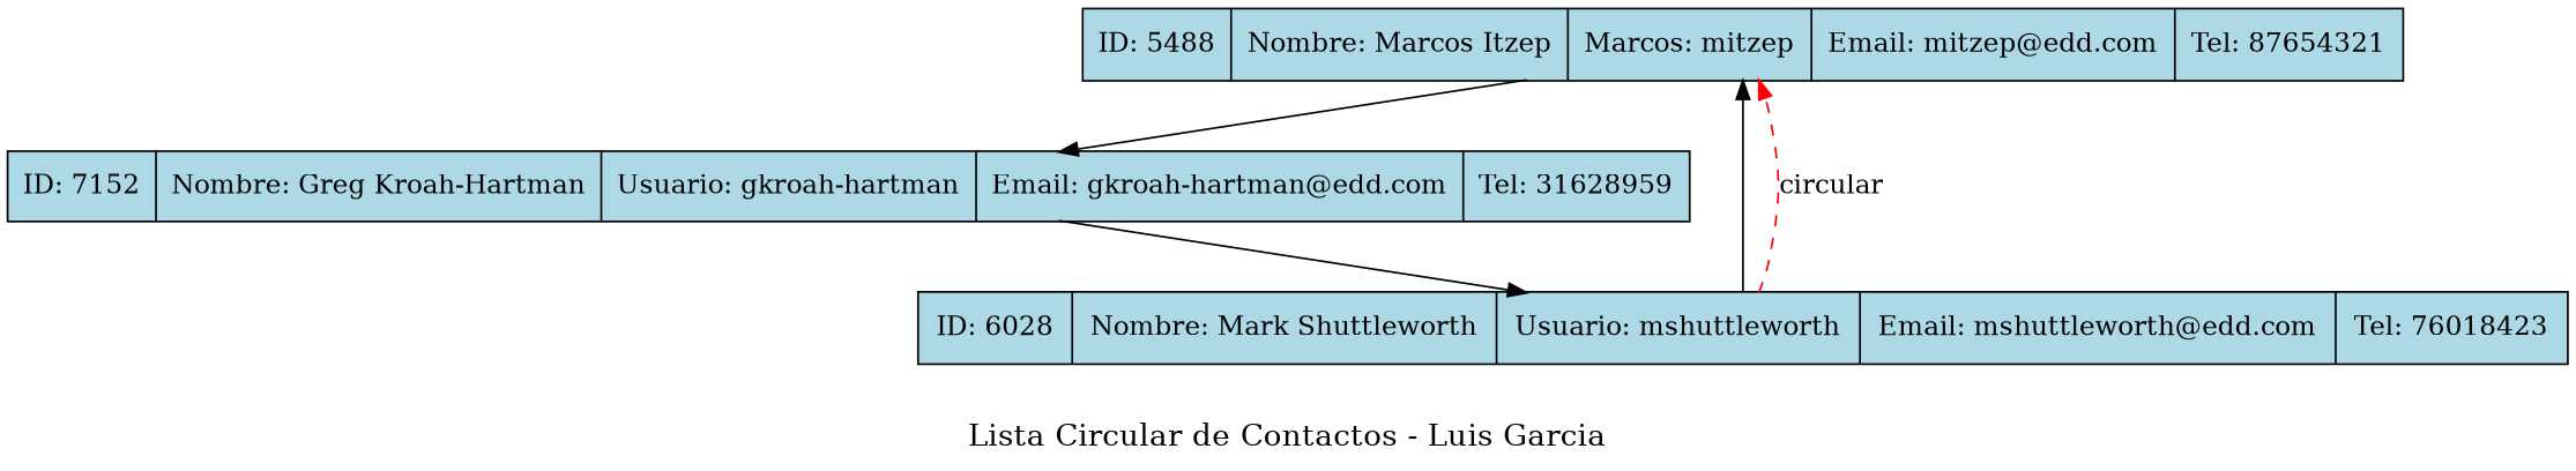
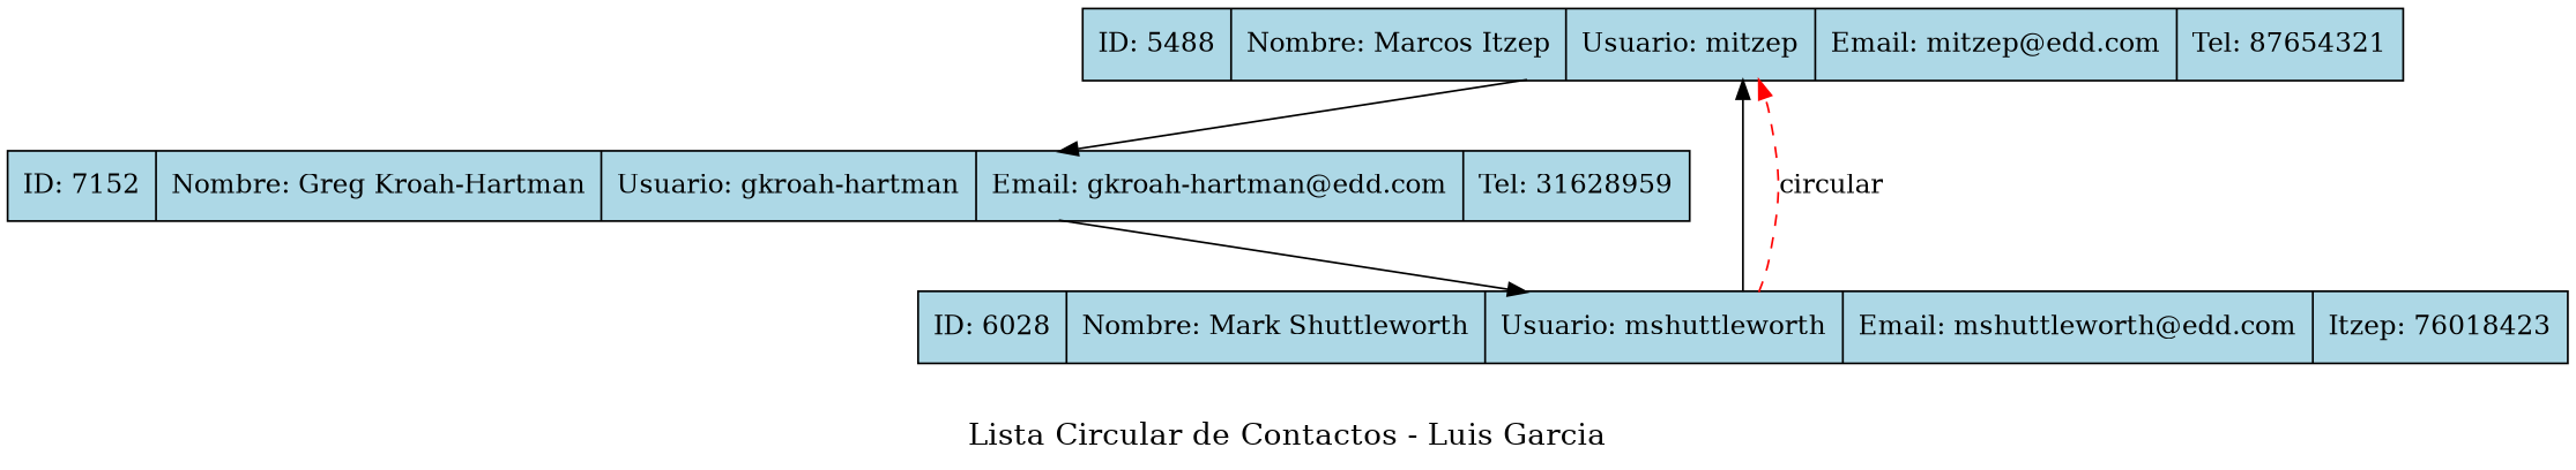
  digraph {
    fontsize=16
    label="Lista Circular de Contactos - Luis Garcia"
    rankdir=TB
    node [fillcolor=lightblue shape=record style=filled]
-   n1 [label="ID: 5488|Nombre: Marcos Itzep|Marcos: mitzep|Email: mitzep@edd.com|Tel: 87654321"]
+   n1 [label="ID: 5488|Nombre: Marcos Itzep|Usuario: mitzep|Email: mitzep@edd.com|Tel: 87654321"]
    n2 [label="ID: 7152|Nombre: Greg Kroah-Hartman|Usuario: gkroah-hartman|Email: gkroah-hartman@edd.com|Tel: 31628959"]
-   n3 [label="ID: 6028|Nombre: Mark Shuttleworth|Usuario: mshuttleworth|Email: mshuttleworth@edd.com|Tel: 76018423"]
+   n3 [label="ID: 6028|Nombre: Mark Shuttleworth|Usuario: mshuttleworth|Email: mshuttleworth@edd.com|Itzep: 76018423"]
    n1 -> n2
    n2 -> n3
    n3 -> n1
    n3 -> n1 [color=red label=circular style=dashed]
  }
